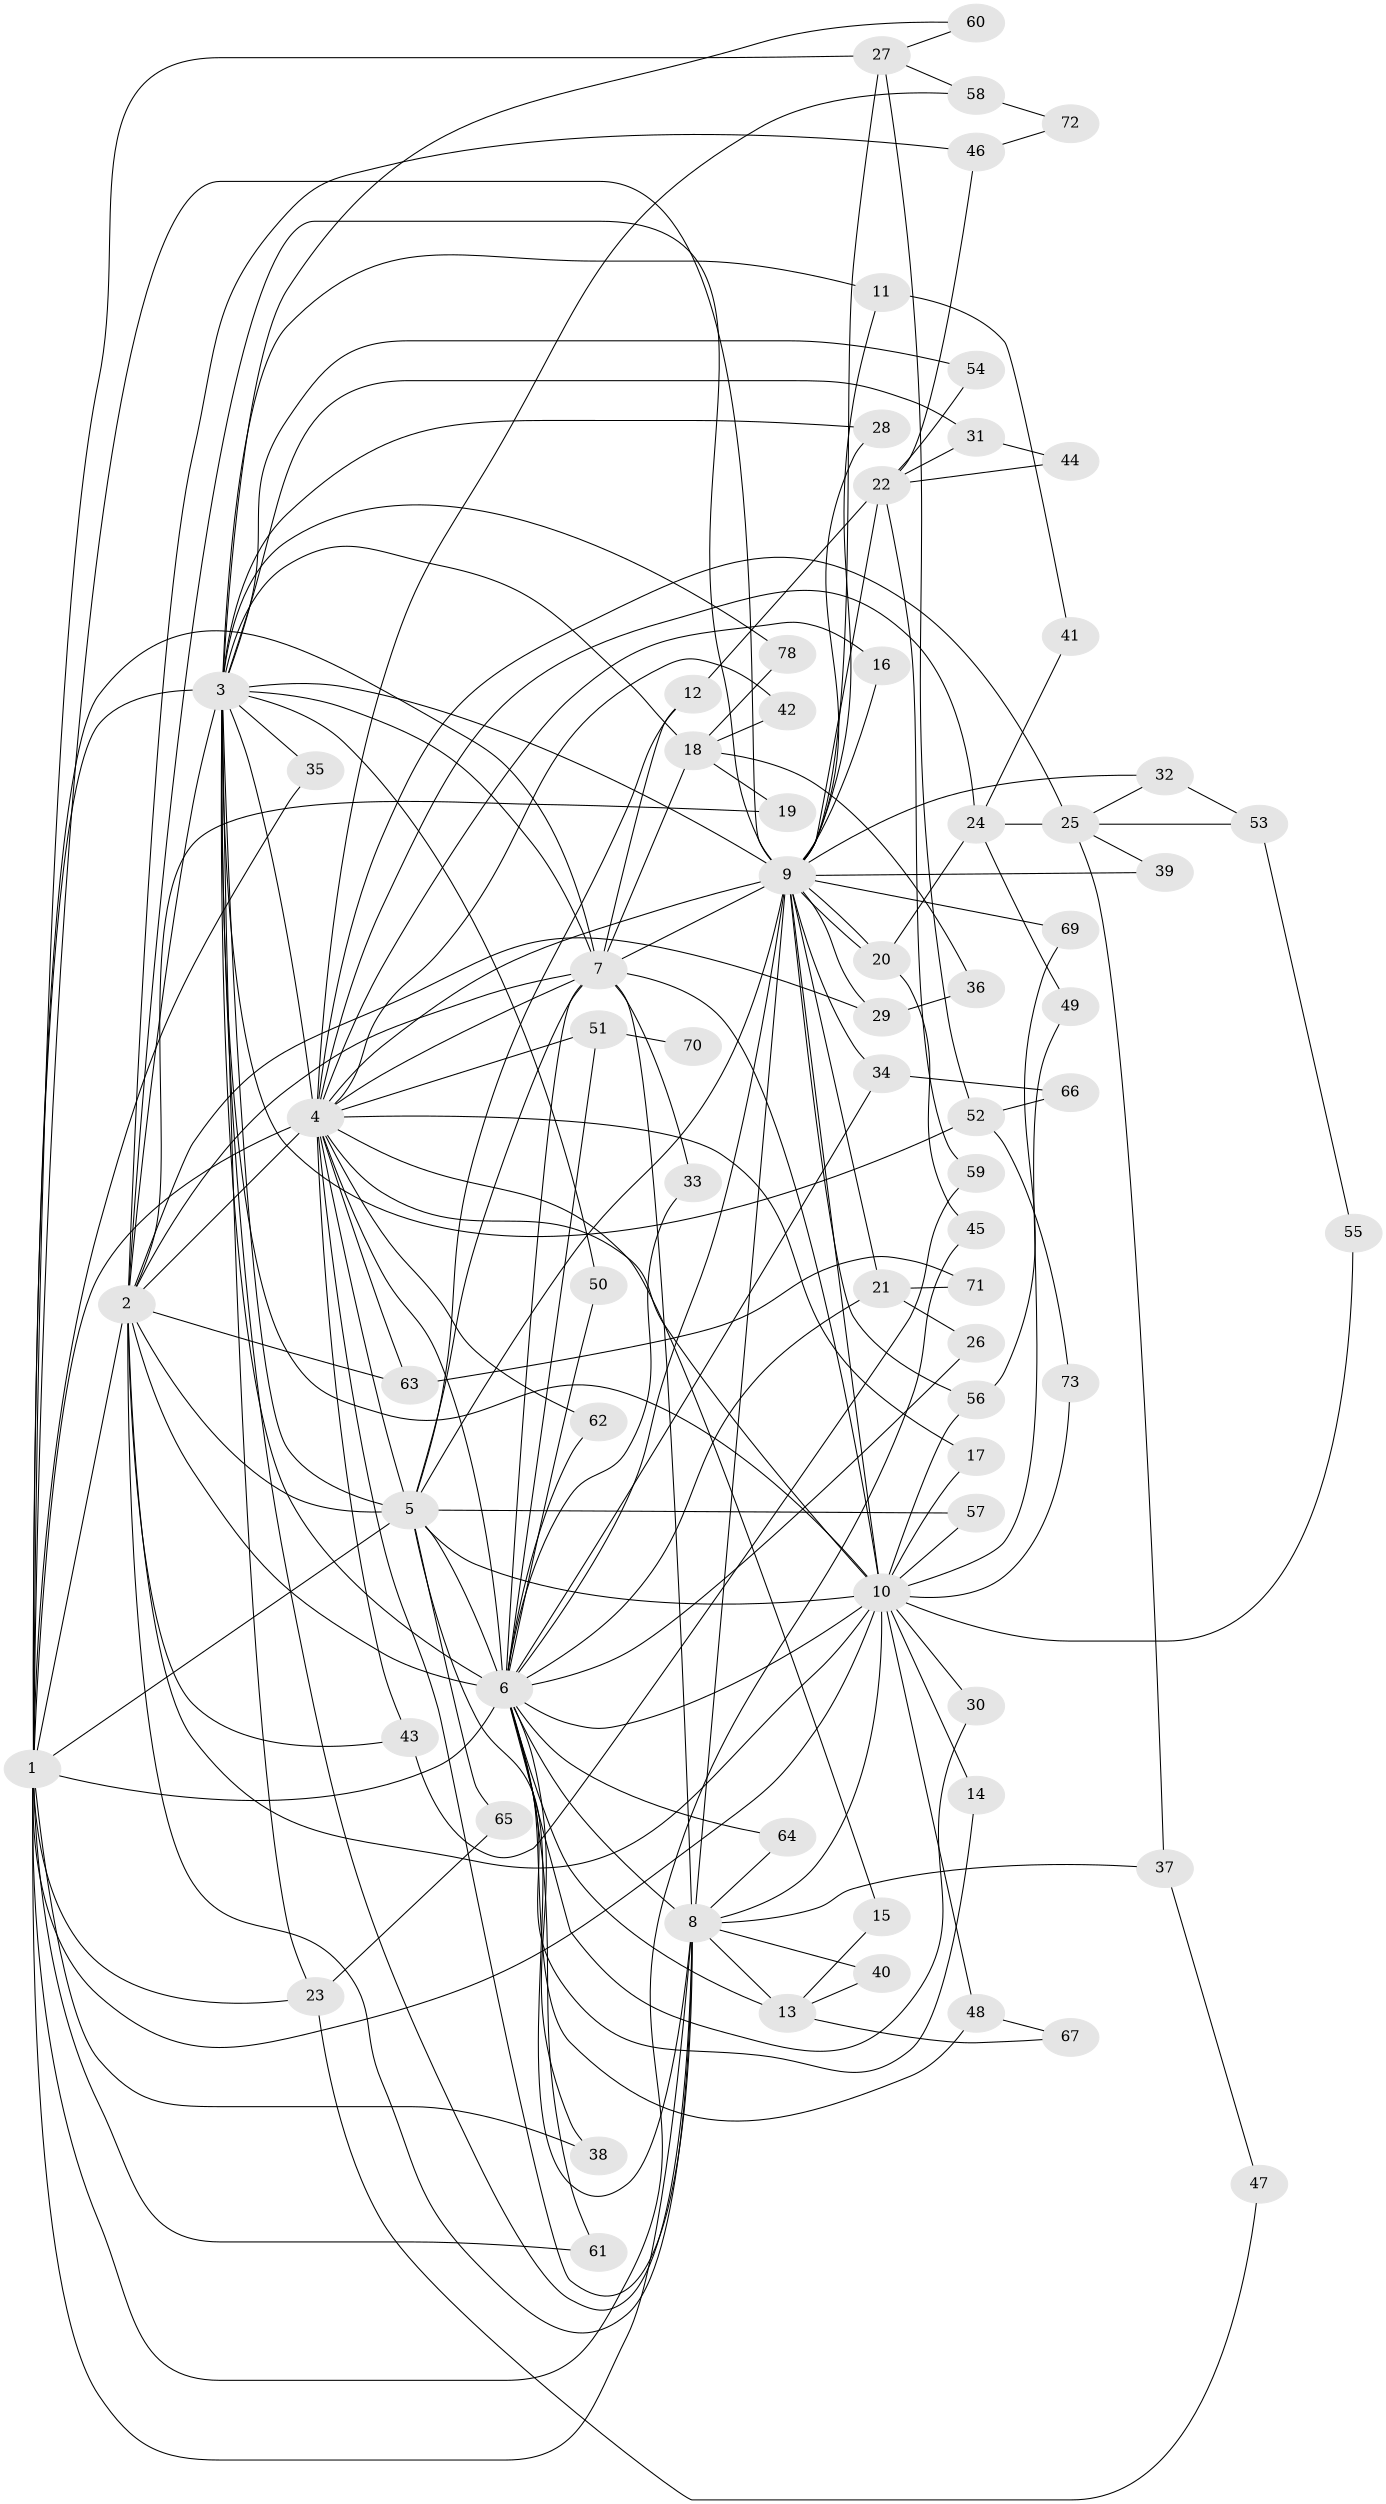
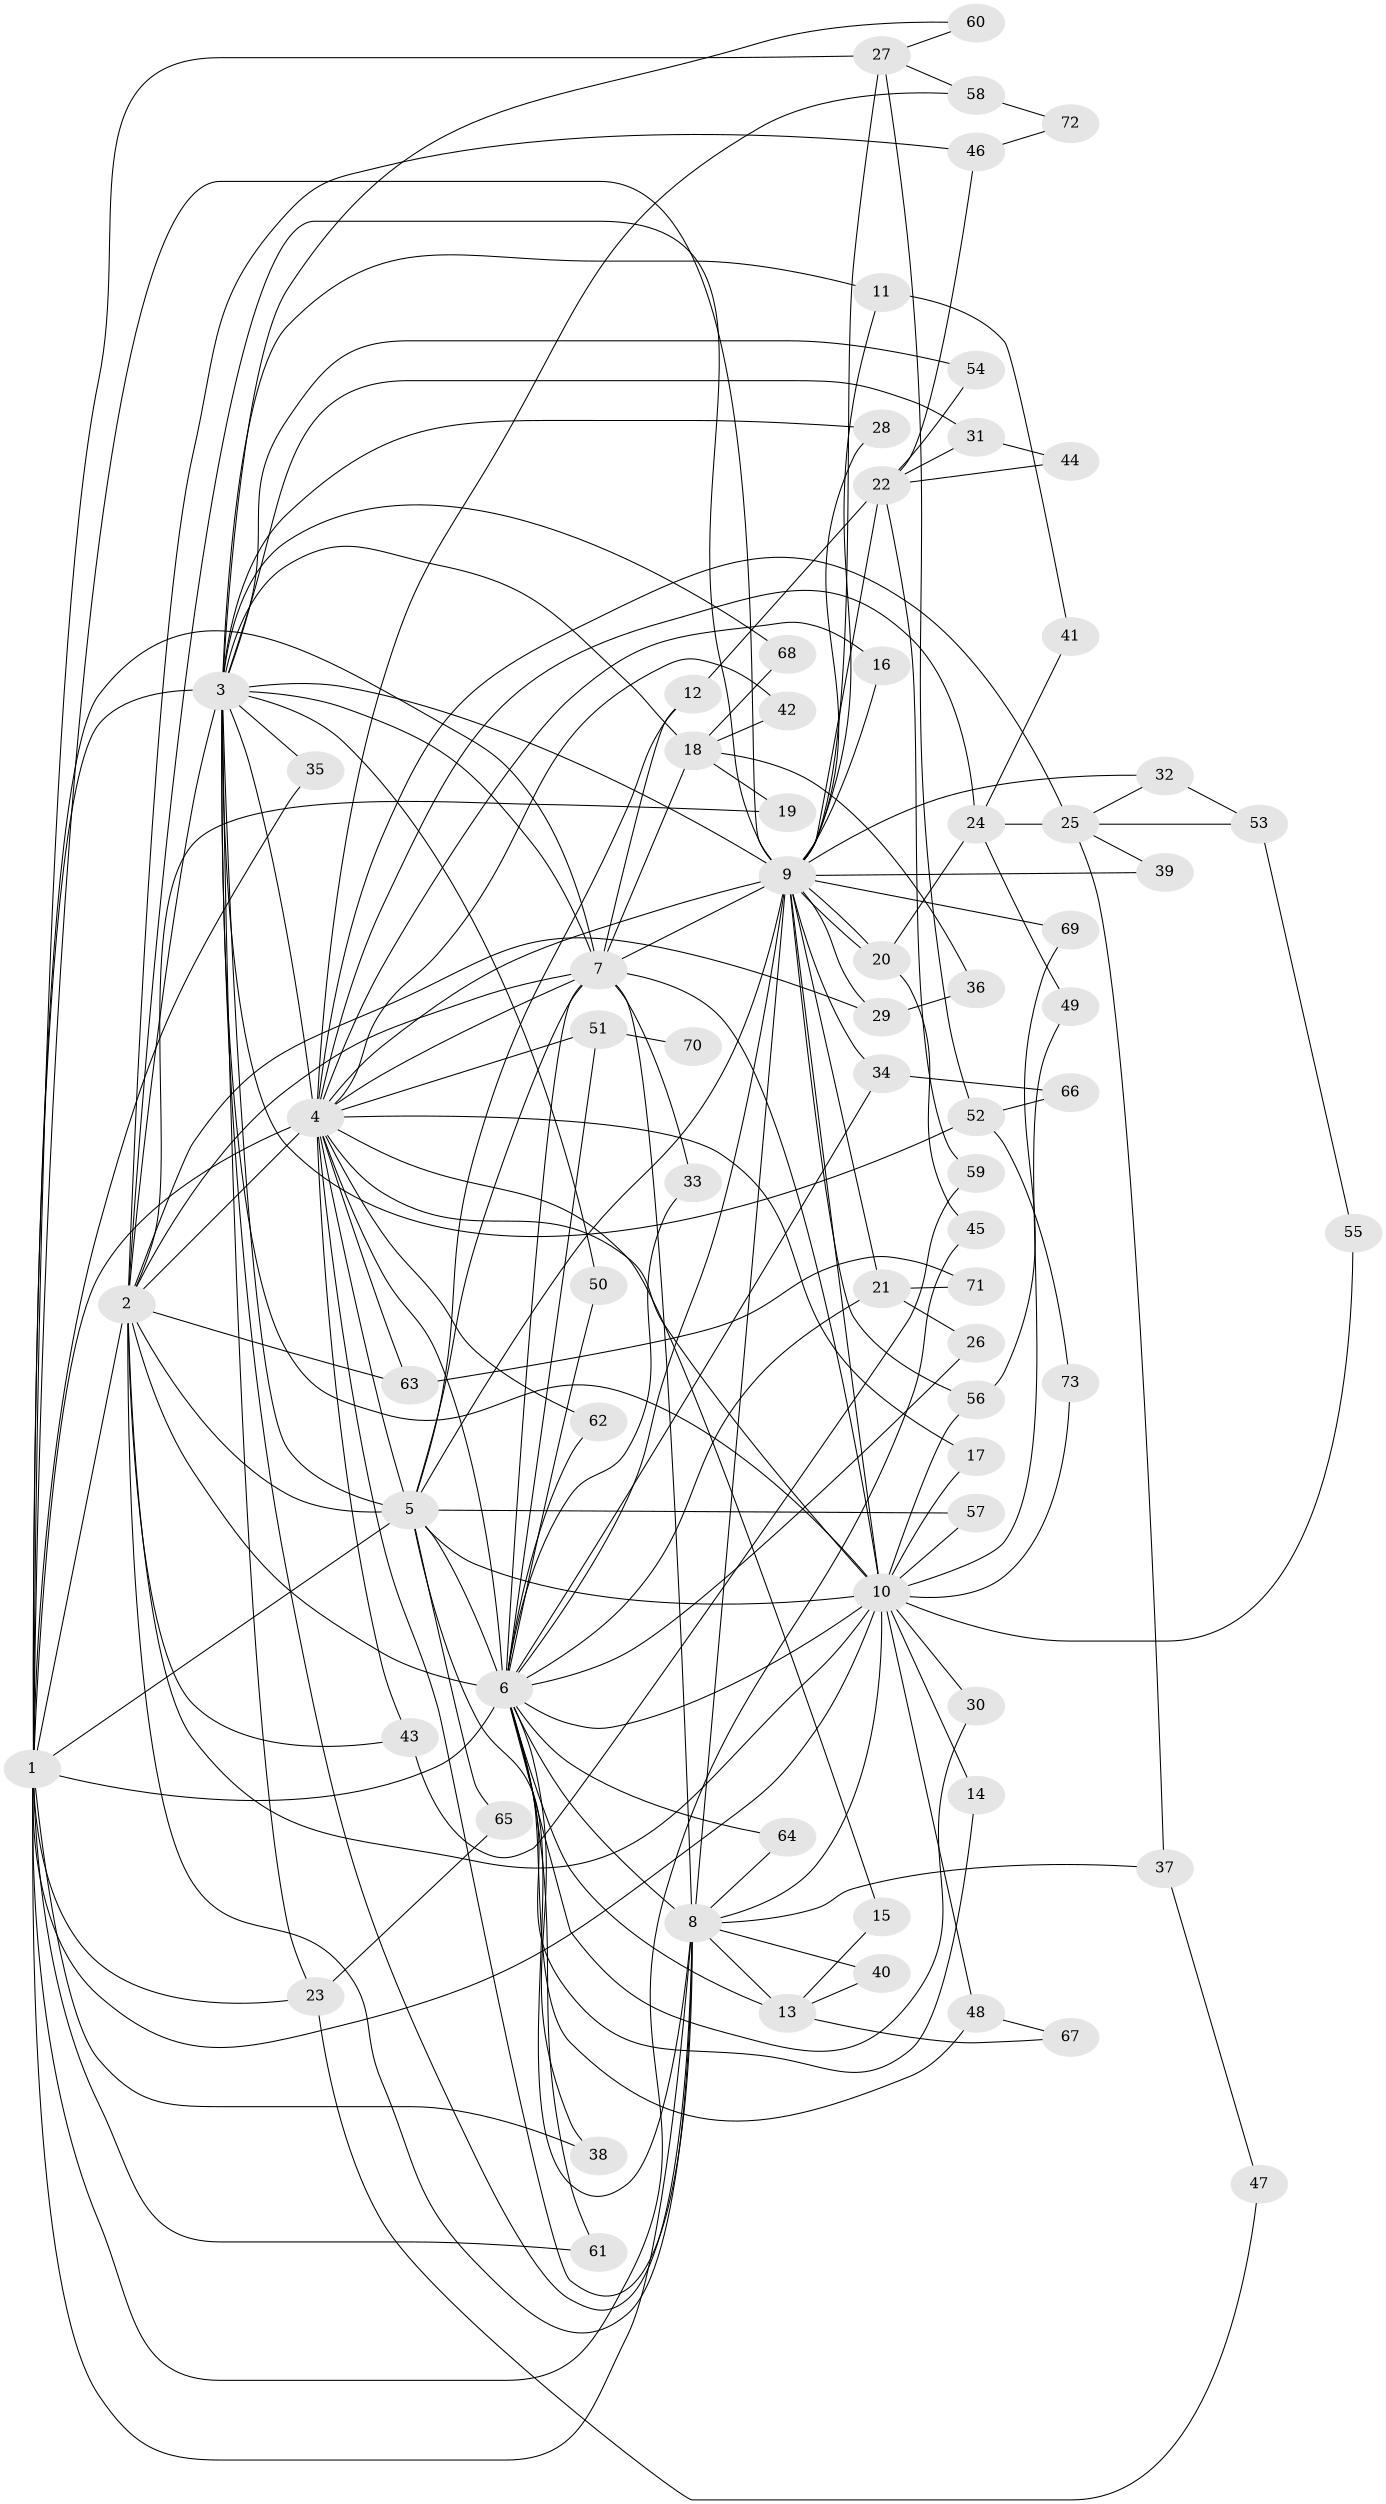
  graph {
    rankdir=LR
    node [color=gray90 style=filled]
    1
    2
    3
    4
    5
    6
    7
    8
    9
    10
    23
    27
    35
    38
    45
    61
    19
    29
    43
    46
    63
    11
    18
    28
    31
    50
    52
    54
    60
-   68 [label=78]
+   68
    15
    16
    17
    24
    25
    42
    51
    58
    62
    12
    57
    65
    13
    14
    21
    26
    30
    33
    34
    48
    64
    37
    40
    20
    22
    32
    39
    56
    69
    49
    55
    73
    47
    36
    59
    72
    71
    41
    44
    66
    53
    70
    67
    1 -- 2
    1 -- 3
    1 -- 4
    1 -- 5
    1 -- 6
    1 -- 7
    1 -- 8
    1 -- 9
    1 -- 10
    1 -- 23
    1 -- 27
    1 -- 35
    1 -- 38
    1 -- 45
    1 -- 61
    2 -- 3
    2 -- 4
    2 -- 5
    2 -- 6
    2 -- 7
    2 -- 8
    2 -- 9
    2 -- 10
    2 -- 19
    2 -- 29
    2 -- 43
    2 -- 46
    2 -- 63
    3 -- 4
    3 -- 5
-   3 -- 6
    3 -- 7
    3 -- 8
    3 -- 9
    3 -- 10
    3 -- 23
    3 -- 35
    3 -- 11
    3 -- 18
    3 -- 28
    3 -- 31
    3 -- 50
    3 -- 52
    3 -- 54
    3 -- 60
    3 -- 68
    4 -- 5
    4 -- 6
    4 -- 7
    4 -- 8
    4 -- 9
    4 -- 10
    4 -- 43
    4 -- 63
    4 -- 15
    4 -- 16
    4 -- 17
    4 -- 24
    4 -- 25
    4 -- 42
    4 -- 51
    4 -- 58
    4 -- 62
    5 -- 6
    5 -- 7
    5 -- 8
    5 -- 9
    5 -- 10
    5 -- 12
    5 -- 57
    5 -- 65
    6 -- 7
    6 -- 8
    6 -- 9
    6 -- 10
    6 -- 38
    6 -- 61
    6 -- 50
    6 -- 51
    6 -- 62
    6 -- 13
    6 -- 14
    6 -- 21
    6 -- 26
    6 -- 30
    6 -- 33
    6 -- 34
    6 -- 48
    6 -- 64
    7 -- 8
    7 -- 9
    7 -- 10
    7 -- 18
    7 -- 12
    7 -- 33
    8 -- 9
    8 -- 10
    8 -- 13
    8 -- 64
    8 -- 37
    8 -- 40
    9 -- 10
    9 -- 27
    9 -- 29
    9 -- 11
    9 -- 28
    9 -- 16
    9 -- 21
    9 -- 34
    9 -- 20
    9 -- 20
    9 -- 22
    9 -- 32
    9 -- 39
    9 -- 56
    9 -- 69
    10 -- 17
    10 -- 57
    10 -- 14
    10 -- 30
    10 -- 48
    10 -- 56
    10 -- 49
    10 -- 55
    10 -- 73
    23 -- 65
    23 -- 47
    27 -- 52
    27 -- 60
    27 -- 58
    29 -- 36
    43 -- 59
    46 -- 72
    63 -- 71
    11 -- 41
    18 -- 19
    18 -- 68
    18 -- 42
    18 -- 36
    31 -- 44
    52 -- 73
    52 -- 66
    24 -- 25
    24 -- 49
    24 -- 41
    25 -- 37
    25 -- 32
    25 -- 39
    25 -- 53
    51 -- 70
    58 -- 72
    12 -- 22
    13 -- 15
    13 -- 40
    13 -- 67
    21 -- 26
    21 -- 71
    34 -- 66
    48 -- 67
    37 -- 47
    20 -- 45
    20 -- 24
    22 -- 46
    22 -- 31
    22 -- 54
    22 -- 59
    22 -- 44
    32 -- 53
    56 -- 69
    53 -- 55
  }
